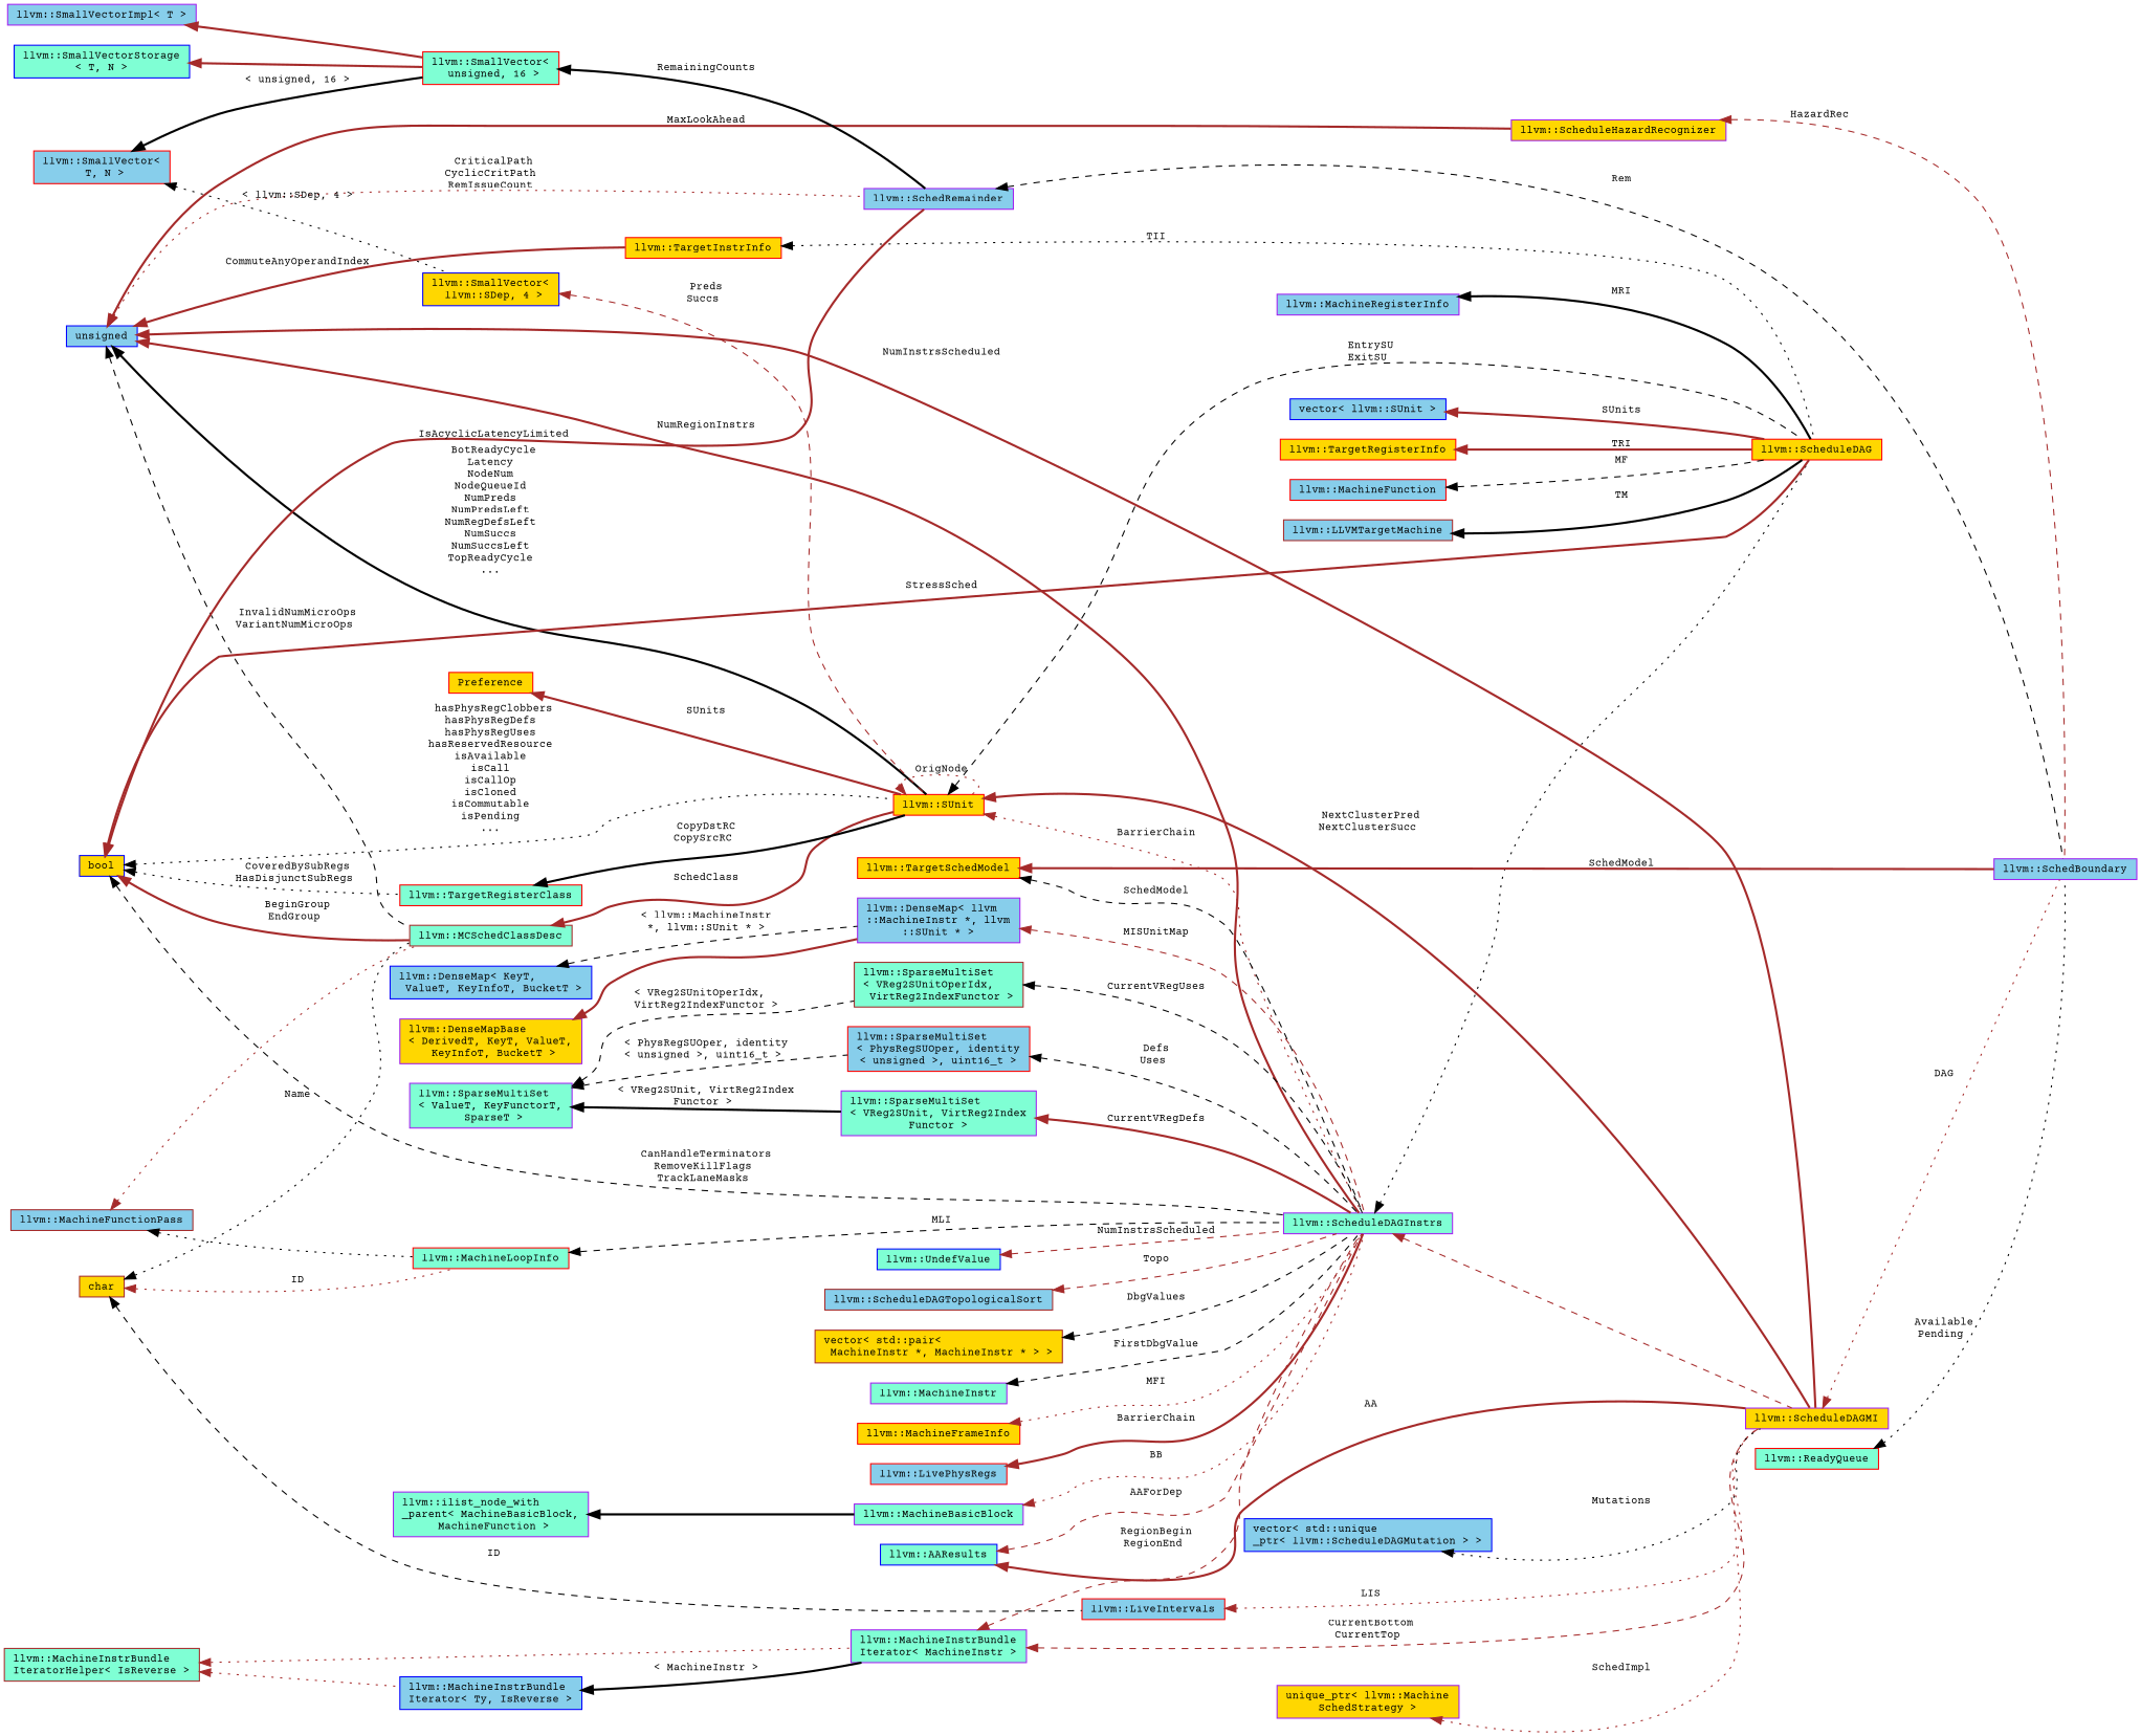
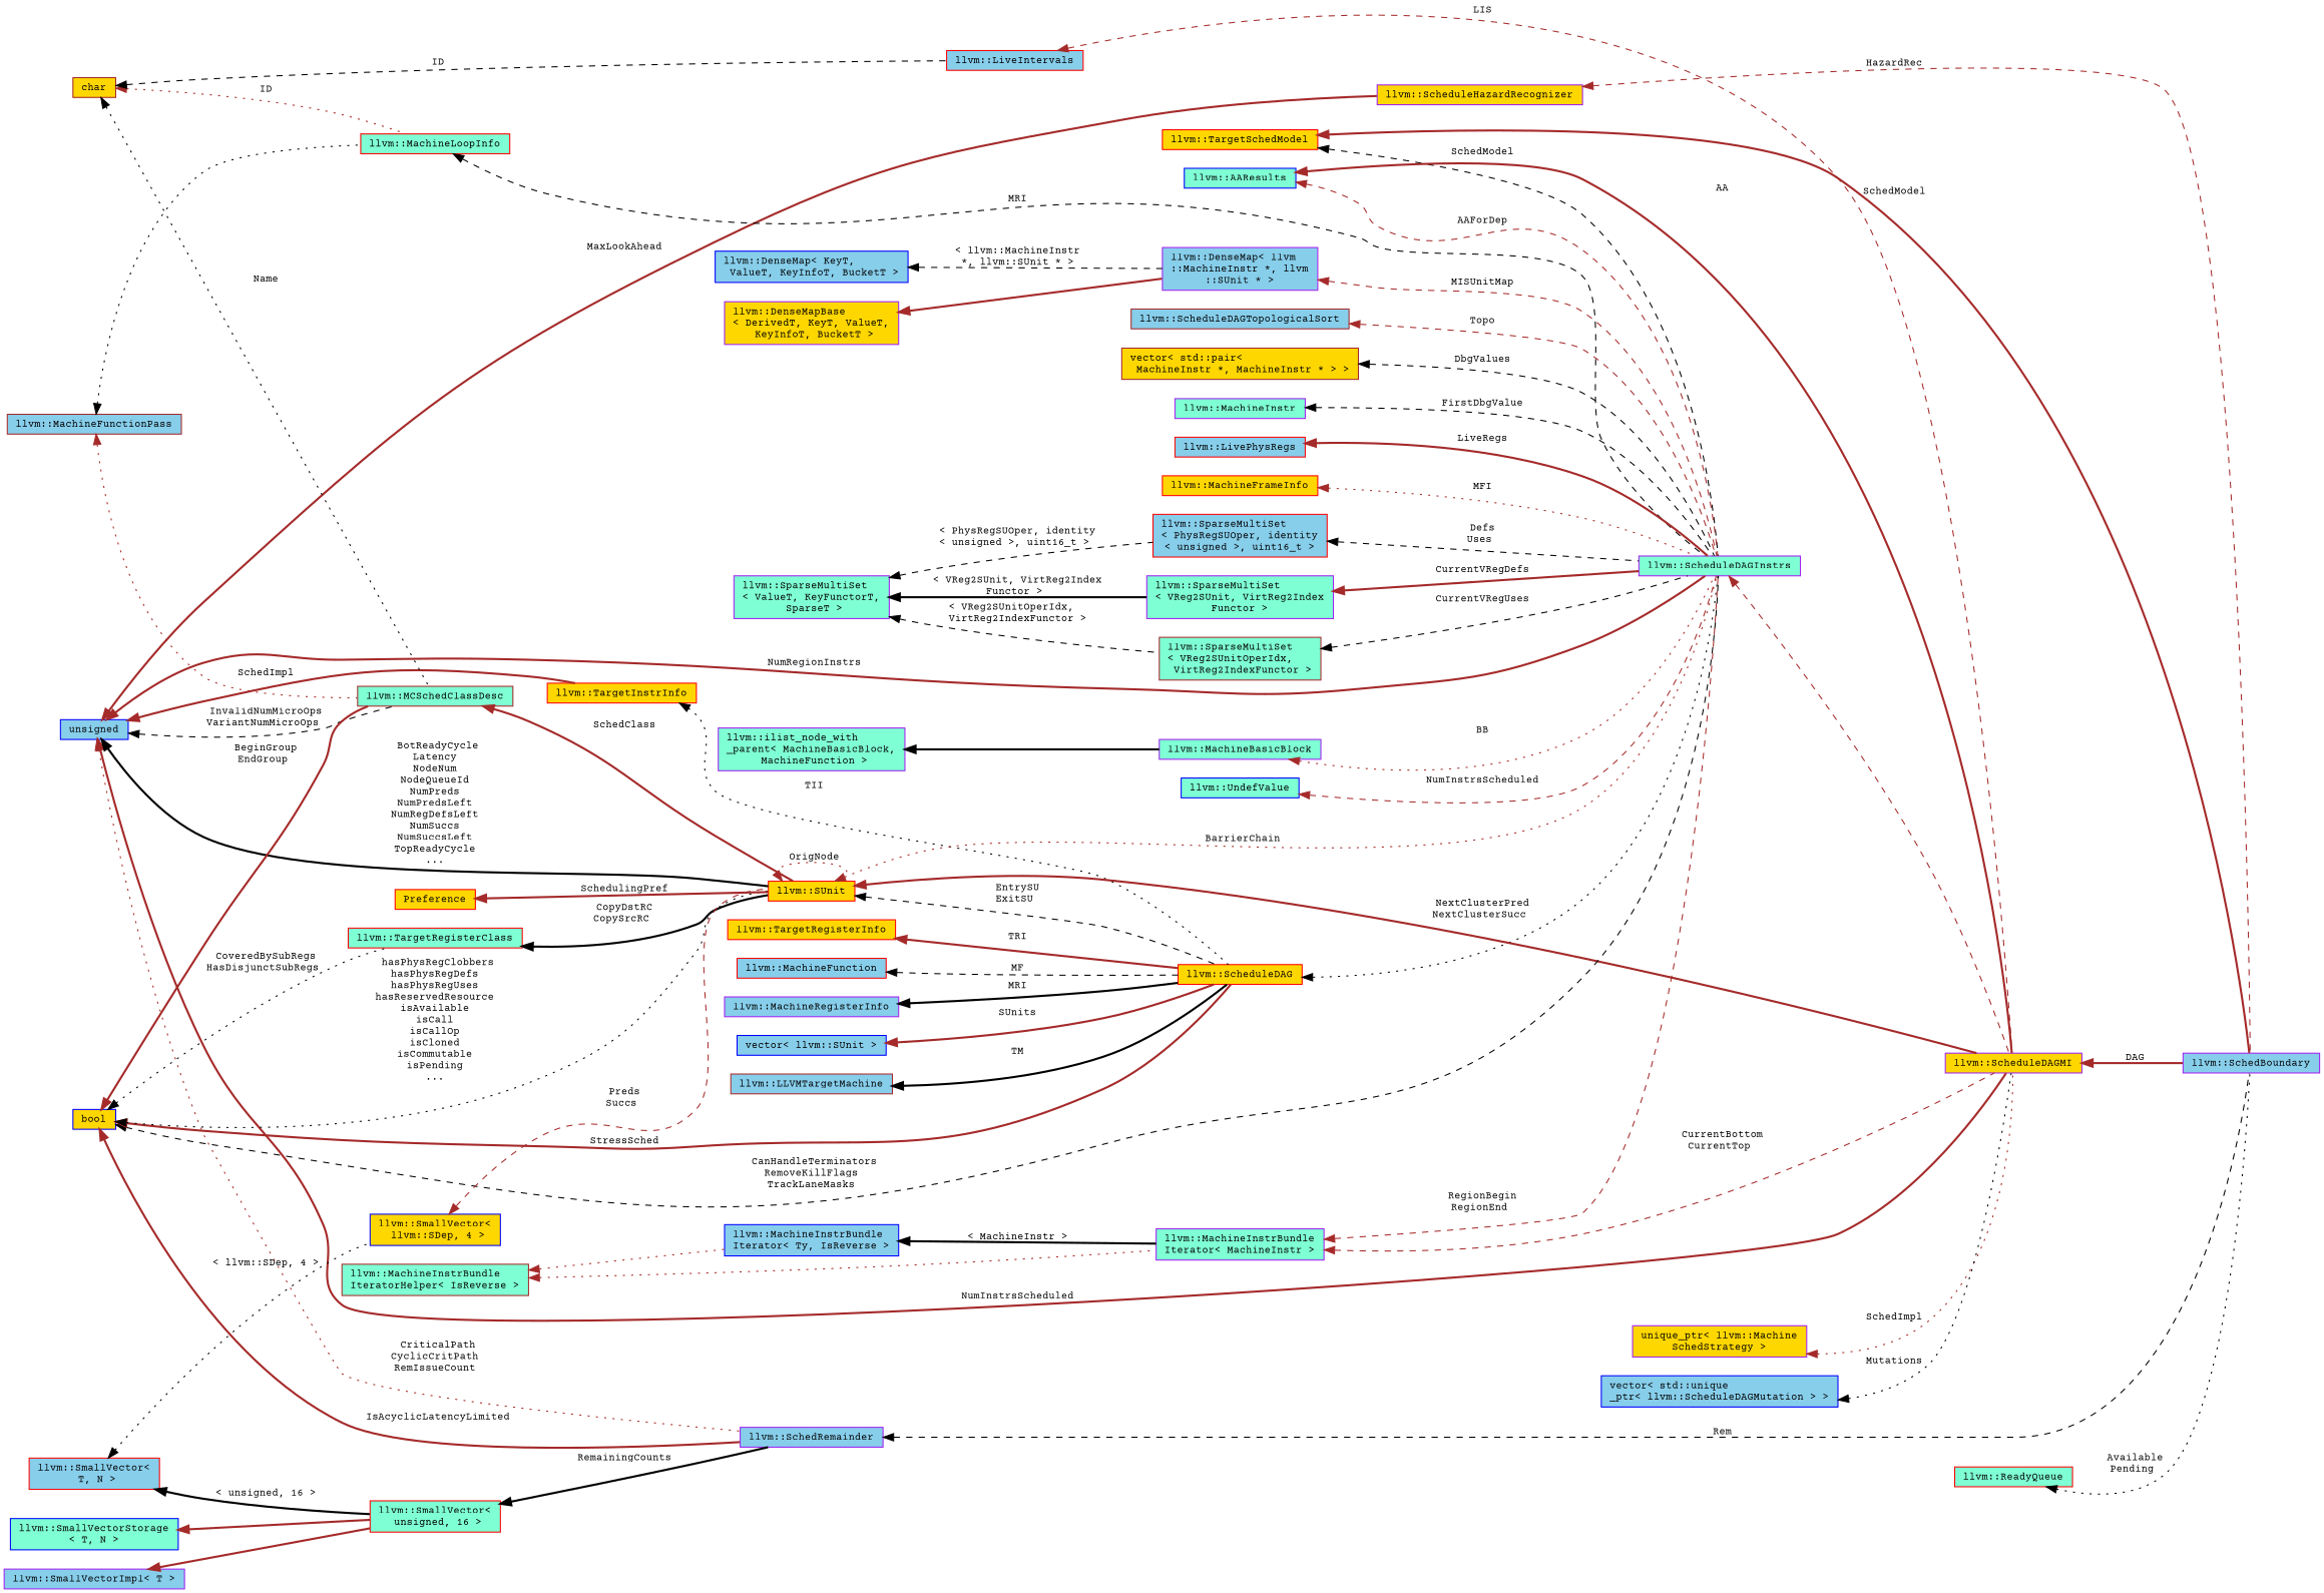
  digraph {
    fontname="Courier Prime"
    rankdir=LR
    node [color=purple fillcolor=skyblue fontname="Courier Prime" fontsize=10 shape=box style=filled]
    edge [color=brown dir=back fontname="Courier Prime" fontsize=10 labelfontname=Helvetica labelfontsize=10 style=bold]
    n1 [fontcolor=black height=0.2 label="llvm::SchedBoundary" width=0.4]
    n2 [fillcolor=gold height=0.2 label="llvm::ScheduleDAGMI" width=0.4]
    n3 [fillcolor=aquamarine height=0.2 label="llvm::ScheduleDAGInstrs" width=0.4]
    n4 [color=red fillcolor=gold height=0.2 label="llvm::ScheduleDAG" width=0.4]
    n5 [color=brown height=0.2 label="llvm::LLVMTargetMachine" width=0.4]
    n6 [color=red fillcolor=gold height=0.2 label="llvm::TargetInstrInfo" width=0.4]
    n7 [color=blue height=0.2 label=unsigned width=0.4]
    n8 [color=red fillcolor=gold height=0.2 label="llvm::SUnit" width=0.4]
    n9 [color=brown fillcolor=aquamarine height=0.2 label="llvm::MCSchedClassDesc" width=0.4]
    n10 [height=0.2 label="llvm::SchedRemainder" width=0.4]
    n11 [fillcolor=gold height=0.2 label="llvm::ScheduleHazardRecognizer" width=0.4]
    n12 [color=red fillcolor=gold height=0.2 label="llvm::TargetRegisterInfo" width=0.4]
    n13 [color=red height=0.2 label="llvm::MachineFunction" width=0.4]
    n14 [height=0.2 label="llvm::MachineRegisterInfo" width=0.4]
    n15 [color=blue height=0.2 label="vector\< llvm::SUnit \>" width=0.4]
    n16 [color=brown fillcolor=gold height=0.2 label=char width=0.4]
    n17 [color=red fillcolor=aquamarine height=0.2 label="llvm::MachineLoopInfo" width=0.4]
    n18 [color=red height=0.2 label="llvm::LiveIntervals" width=0.4]
    n19 [color=blue fillcolor=gold height=0.2 label=bool width=0.4]
    n20 [color=red fillcolor=aquamarine height=0.2 label="llvm::TargetRegisterClass" width=0.4]
    n21 [color=blue fillcolor=gold height=0.2 label="llvm::SmallVector\<\l llvm::SDep, 4 \>" width=0.4]
    n22 [color=red height=0.2 label="llvm::SmallVector\<\l T, N \>" width=0.4]
    n23 [color=red fillcolor=aquamarine height=0.2 label="llvm::SmallVector\<\l unsigned, 16 \>" width=0.4]
    n24 [color=red fillcolor=gold height=0.2 label=Preference width=0.4]
    n25 [color=brown height=0.2 label="llvm::MachineFunctionPass" width=0.4]
    n26 [color=red fillcolor=gold height=0.2 label="llvm::MachineFrameInfo" width=0.4]
    n27 [color=red fillcolor=gold height=0.2 label="llvm::TargetSchedModel" width=0.4]
    n28 [fillcolor=aquamarine height=0.2 label="llvm::MachineBasicBlock" width=0.4]
    n29 [fillcolor=aquamarine height=0.2 label="llvm::ilist_node_with\l_parent\< MachineBasicBlock,\l MachineFunction \>" width=0.4]
    n30 [fillcolor=aquamarine height=0.2 label="llvm::MachineInstrBundle\lIterator\< MachineInstr \>" width=0.4]
    n31 [color=brown fillcolor=aquamarine height=0.2 label="llvm::MachineInstrBundle\lIteratorHelper\< IsReverse \>" width=0.4]
    n32 [color=blue height=0.2 label="llvm::MachineInstrBundle\lIterator\< Ty, IsReverse \>" width=0.4]
    n33 [height=0.2 label="llvm::DenseMap\< llvm\l::MachineInstr *, llvm\l::SUnit * \>" width=0.4]
    n34 [fillcolor=gold height=0.2 label="llvm::DenseMapBase\l\< DerivedT, KeyT, ValueT,\l KeyInfoT, BucketT \>" width=0.4]
    n35 [color=blue height=0.2 label="llvm::DenseMap\< KeyT,\l ValueT, KeyInfoT, BucketT \>" width=0.4]
    n36 [color=red height=0.2 label="llvm::SparseMultiSet\l\< PhysRegSUOper, identity\l\< unsigned \>, uint16_t \>" width=0.4]
    n37 [fillcolor=aquamarine height=0.2 label="llvm::SparseMultiSet\l\< ValueT, KeyFunctorT,\l SparseT \>" width=0.4]
    n38 [fillcolor=aquamarine height=0.2 label="llvm::SparseMultiSet\l\< VReg2SUnit, VirtReg2Index\lFunctor \>" width=0.4]
    n39 [color=brown fillcolor=aquamarine height=0.2 label="llvm::SparseMultiSet\l\< VReg2SUnitOperIdx,\l VirtReg2IndexFunctor \>" width=0.4]
    n40 [color=blue fillcolor=aquamarine height=0.2 label="llvm::AAResults" width=0.4]
    n41 [color=blue fillcolor=aquamarine height=0.2 label="llvm::UndefValue" width=0.4]
    n42 [color=brown height=0.2 label="llvm::ScheduleDAGTopologicalSort" width=0.4]
    n43 [color=brown fillcolor=gold height=0.2 label="vector\< std::pair\<\l MachineInstr *, MachineInstr * \> \>" width=0.4]
    n44 [fillcolor=aquamarine height=0.2 label="llvm::MachineInstr" width=0.4]
    n45 [color=red height=0.2 label="llvm::LivePhysRegs" width=0.4]
    n46 [fillcolor=gold height=0.2 label="unique_ptr\< llvm::Machine\lSchedStrategy \>" width=0.4]
    n47 [color=blue height=0.2 label="vector\< std::unique\l_ptr\< llvm::ScheduleDAGMutation \> \>" width=0.4]
    n48 [height=0.2 label="llvm::SmallVectorImpl\< T \>" width=0.4]
    n49 [color=blue fillcolor=aquamarine height=0.2 label="llvm::SmallVectorStorage\l\< T, N \>" width=0.4]
    n50 [color=red fillcolor=aquamarine height=0.2 label="llvm::ReadyQueue" width=0.4]
-   n2 -> n1 [label=" DAG" style=dotted]
+   n2 -> n1 [label=" DAG"]
    n3 -> n2 [style=dashed]
-   n3 -> n4 [color=black style=dotted]
+   n4 -> n3 [color=black style=dotted]
    n5 -> n4 [color=black label=" TM"]
    n6 -> n4 [color=black label=" TII" style=dotted]
    n7 -> n2 [label=" NumInstrsScheduled"]
    n7 -> n3 [label=" NumRegionInstrs"]
-   n7 -> n6 [label=" CommuteAnyOperandIndex"]
+   n7 -> n6 [label=" SchedImpl"]
    n7 -> n8 [color=black label=" BotReadyCycle\nLatency\nNodeNum\nNodeQueueId\nNumPreds\nNumPredsLeft\nNumRegDefsLeft\nNumSuccs\nNumSuccsLeft\nTopReadyCycle\n..."]
    n7 -> n9 [color=black label=" InvalidNumMicroOps\nVariantNumMicroOps" style=dashed]
    n7 -> n10 [label=" CriticalPath\nCyclicCritPath\nRemIssueCount" style=dotted]
    n7 -> n11 [label=" MaxLookAhead"]
    n8 -> n2 [label=" NextClusterPred\nNextClusterSucc"]
    n8 -> n3 [label=" BarrierChain" style=dotted]
    n8 -> n4 [color=black label=" EntrySU\nExitSU" style=dashed]
    n8 -> n8 [label=" OrigNode" style=dotted]
    n9 -> n8 [label=" SchedClass"]
    n10 -> n1 [color=black label=" Rem" style=dashed]
    n11 -> n1 [label=" HazardRec" style=dashed]
    n12 -> n4 [label=" TRI"]
    n13 -> n4 [color=black label=" MF" style=dashed]
    n14 -> n4 [color=black label=" MRI"]
    n15 -> n4 [label=" SUnits"]
    n16 -> n9 [color=black label=" Name" style=dotted]
    n16 -> n17 [label=" ID" style=dotted]
    n16 -> n18 [color=black label=" ID" style=dashed]
-   n17 -> n3 [color=black label=" MLI" style=dashed]
-   n18 -> n2 [label=" LIS" style=dotted]
+   n17 -> n3 [color=black label=" MRI" style=dashed]
+   n18 -> n2 [label=" LIS" style=dashed]
    n19 -> n3 [color=black label=" CanHandleTerminators\nRemoveKillFlags\nTrackLaneMasks" style=dashed]
    n19 -> n4 [label=" StressSched"]
    n19 -> n8 [color=black label=" hasPhysRegClobbers\nhasPhysRegDefs\nhasPhysRegUses\nhasReservedResource\nisAvailable\nisCall\nisCallOp\nisCloned\nisCommutable\nisPending\n..." style=dotted]
    n19 -> n9 [label=" BeginGroup\nEndGroup"]
    n19 -> n10 [label=" IsAcyclicLatencyLimited"]
    n19 -> n20 [color=black label=" CoveredBySubRegs\nHasDisjunctSubRegs" style=dotted]
    n20 -> n8 [color=black label=" CopyDstRC\nCopySrcRC"]
    n21 -> n8 [label=" Preds\nSuccs" style=dashed]
    n22 -> n21 [color=black label=" \< llvm::SDep, 4 \>" style=dotted]
    n22 -> n23 [color=black label=" \< unsigned, 16 \>"]
    n23 -> n10 [color=black label=" RemainingCounts"]
-   n24 -> n8 [label=" SUnits"]
+   n24 -> n8 [label=" SchedulingPref"]
    n25 -> n9 [style=dotted]
    n25 -> n17 [color=black style=dotted]
    n26 -> n3 [label=" MFI" style=dotted]
    n27 -> n1 [label=" SchedModel"]
    n27 -> n3 [color=black label=" SchedModel" style=dashed]
    n28 -> n3 [label=" BB" style=dotted]
    n29 -> n28 [color=black]
    n30 -> n2 [label=" CurrentBottom\nCurrentTop" style=dashed]
    n30 -> n3 [label=" RegionBegin\nRegionEnd" style=dashed]
    n31 -> n30 [style=dotted]
    n31 -> n32 [style=dotted]
    n32 -> n30 [color=black label=" \< MachineInstr \>"]
    n33 -> n3 [label=" MISUnitMap" style=dashed]
    n34 -> n33
    n35 -> n33 [color=black label=" \< llvm::MachineInstr\l *, llvm::SUnit * \>" style=dashed]
    n36 -> n3 [color=black label=" Defs\nUses" style=dashed]
    n37 -> n36 [color=black label=" \< PhysRegSUOper, identity\l\< unsigned \>, uint16_t \>" style=dashed]
    n37 -> n38 [color=black label=" \< VReg2SUnit, VirtReg2Index\lFunctor \>"]
    n37 -> n39 [color=black label=" \< VReg2SUnitOperIdx,\l VirtReg2IndexFunctor \>" style=dashed]
    n38 -> n3 [label=" CurrentVRegDefs"]
    n39 -> n3 [color=black label=" CurrentVRegUses" style=dashed]
    n40 -> n2 [label=" AA"]
    n40 -> n3 [label=" AAForDep" style=dashed]
    n41 -> n3 [label=" NumInstrsScheduled" style=dashed]
    n42 -> n3 [label=" Topo" style=dashed]
    n43 -> n3 [color=black label=" DbgValues" style=dashed]
    n44 -> n3 [color=black label=" FirstDbgValue" style=dashed]
-   n45 -> n3 [label=" BarrierChain"]
+   n45 -> n3 [label=" LiveRegs"]
    n46 -> n2 [label=" SchedImpl" style=dotted]
    n47 -> n2 [color=black label=" Mutations" style=dotted]
    n48 -> n23
    n49 -> n23
    n50 -> n1 [color=black label=" Available\nPending" style=dotted]
  }
